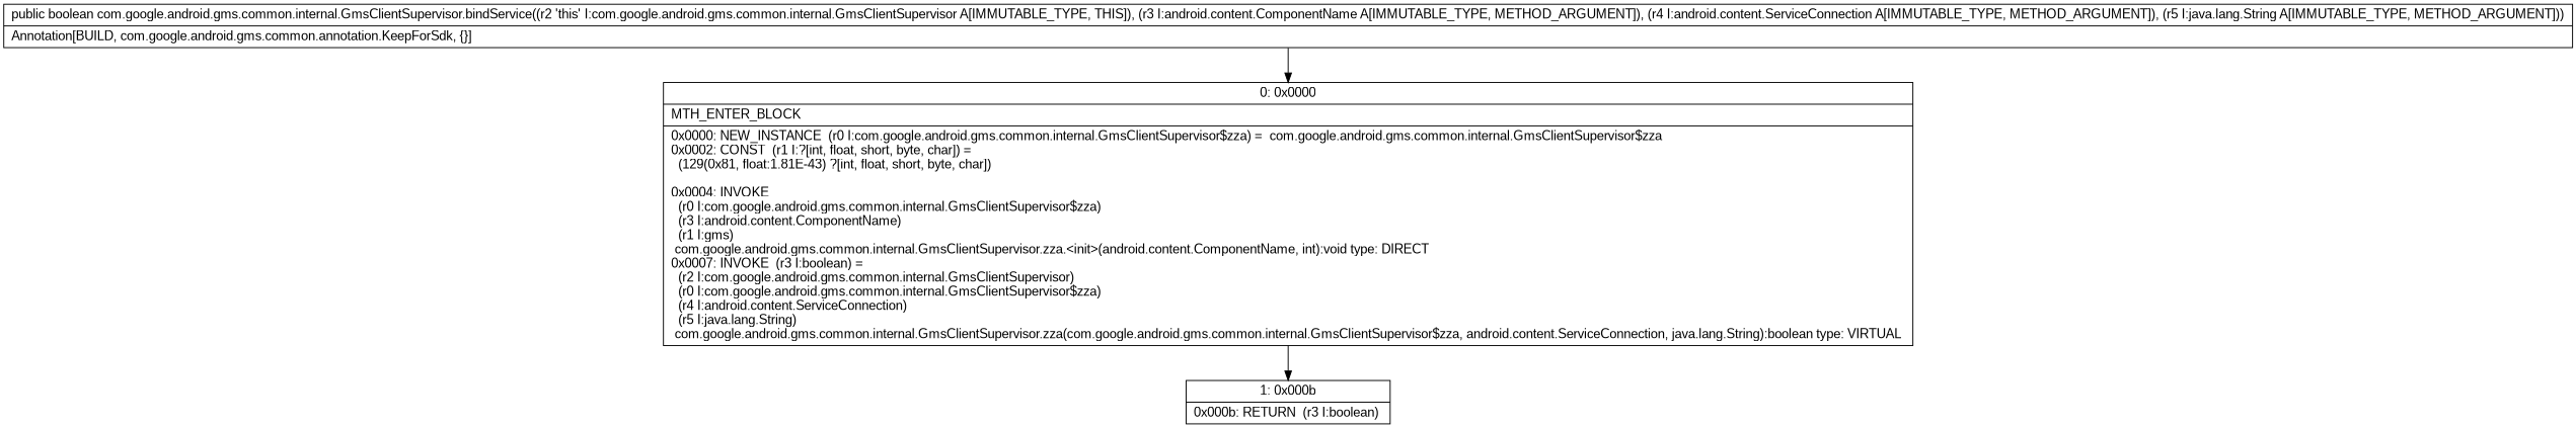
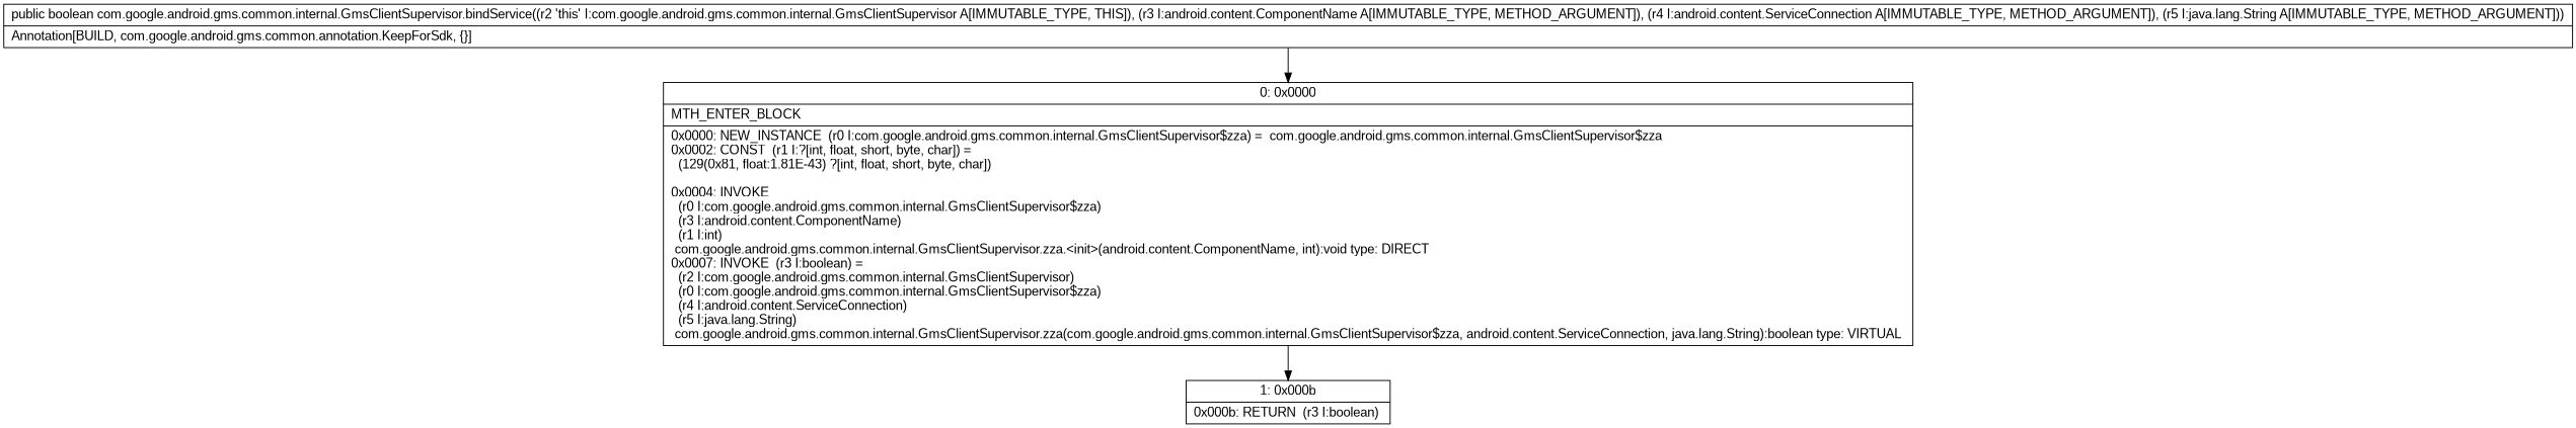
  digraph {
    fontname="Liberation Sans"
    node [shape=record fontname="Liberation Sans"]
    edge [fontname="Liberation Sans"]
-   n1 [label="{0\:\ 0x0000|MTH_ENTER_BLOCK\l|0x0000: NEW_INSTANCE  (r0 I:com.google.android.gms.common.internal.GmsClientSupervisor$zza) =  com.google.android.gms.common.internal.GmsClientSupervisor$zza \l0x0002: CONST  (r1 I:?[int, float, short, byte, char]) = \l  (129(0x81, float:1.81E\-43) ?[int, float, short, byte, char])\l \l0x0004: INVOKE  \l  (r0 I:com.google.android.gms.common.internal.GmsClientSupervisor$zza)\l  (r3 I:android.content.ComponentName)\l  (r1 I:gms)\l com.google.android.gms.common.internal.GmsClientSupervisor.zza.\<init\>(android.content.ComponentName, int):void type: DIRECT \l0x0007: INVOKE  (r3 I:boolean) = \l  (r2 I:com.google.android.gms.common.internal.GmsClientSupervisor)\l  (r0 I:com.google.android.gms.common.internal.GmsClientSupervisor$zza)\l  (r4 I:android.content.ServiceConnection)\l  (r5 I:java.lang.String)\l com.google.android.gms.common.internal.GmsClientSupervisor.zza(com.google.android.gms.common.internal.GmsClientSupervisor$zza, android.content.ServiceConnection, java.lang.String):boolean type: VIRTUAL \l}"]
+   n1 [label="{0\:\ 0x0000|MTH_ENTER_BLOCK\l|0x0000: NEW_INSTANCE  (r0 I:com.google.android.gms.common.internal.GmsClientSupervisor$zza) =  com.google.android.gms.common.internal.GmsClientSupervisor$zza \l0x0002: CONST  (r1 I:?[int, float, short, byte, char]) = \l  (129(0x81, float:1.81E\-43) ?[int, float, short, byte, char])\l \l0x0004: INVOKE  \l  (r0 I:com.google.android.gms.common.internal.GmsClientSupervisor$zza)\l  (r3 I:android.content.ComponentName)\l  (r1 I:int)\l com.google.android.gms.common.internal.GmsClientSupervisor.zza.\<init\>(android.content.ComponentName, int):void type: DIRECT \l0x0007: INVOKE  (r3 I:boolean) = \l  (r2 I:com.google.android.gms.common.internal.GmsClientSupervisor)\l  (r0 I:com.google.android.gms.common.internal.GmsClientSupervisor$zza)\l  (r4 I:android.content.ServiceConnection)\l  (r5 I:java.lang.String)\l com.google.android.gms.common.internal.GmsClientSupervisor.zza(com.google.android.gms.common.internal.GmsClientSupervisor$zza, android.content.ServiceConnection, java.lang.String):boolean type: VIRTUAL \l}"]
    n2 [label="{1\:\ 0x000b|0x000b: RETURN  (r3 I:boolean) \l}"]
    n3 [label="{public boolean com.google.android.gms.common.internal.GmsClientSupervisor.bindService((r2 'this' I:com.google.android.gms.common.internal.GmsClientSupervisor A[IMMUTABLE_TYPE, THIS]), (r3 I:android.content.ComponentName A[IMMUTABLE_TYPE, METHOD_ARGUMENT]), (r4 I:android.content.ServiceConnection A[IMMUTABLE_TYPE, METHOD_ARGUMENT]), (r5 I:java.lang.String A[IMMUTABLE_TYPE, METHOD_ARGUMENT]))  | Annotation[BUILD, com.google.android.gms.common.annotation.KeepForSdk, \{\}]\l}"]
    n1 -> n2
    n3 -> n1
  }
